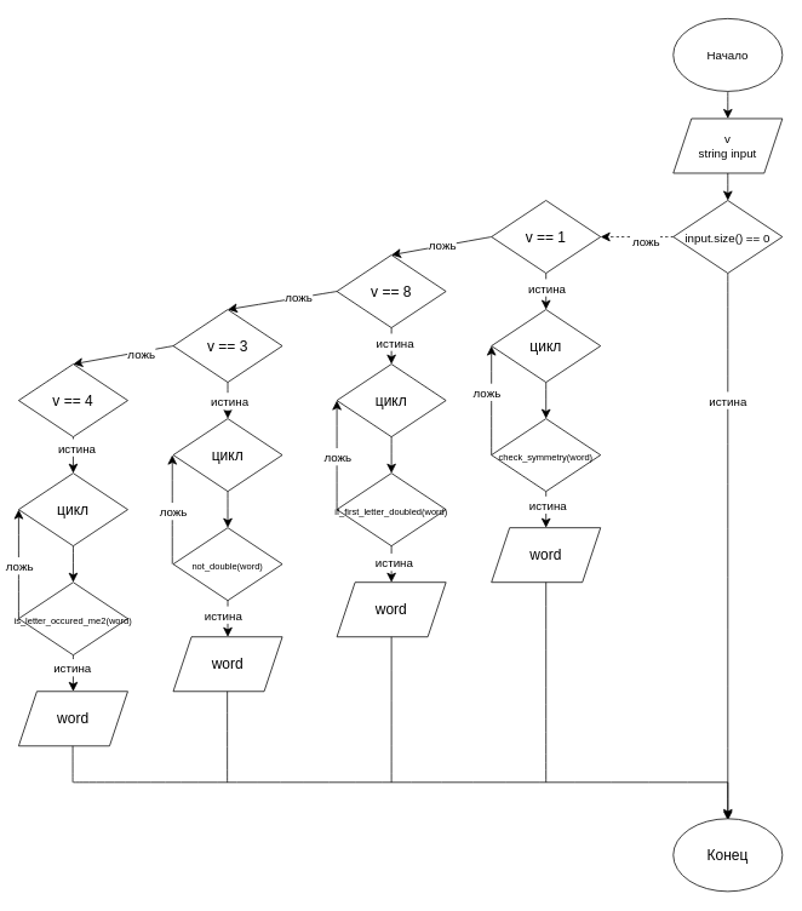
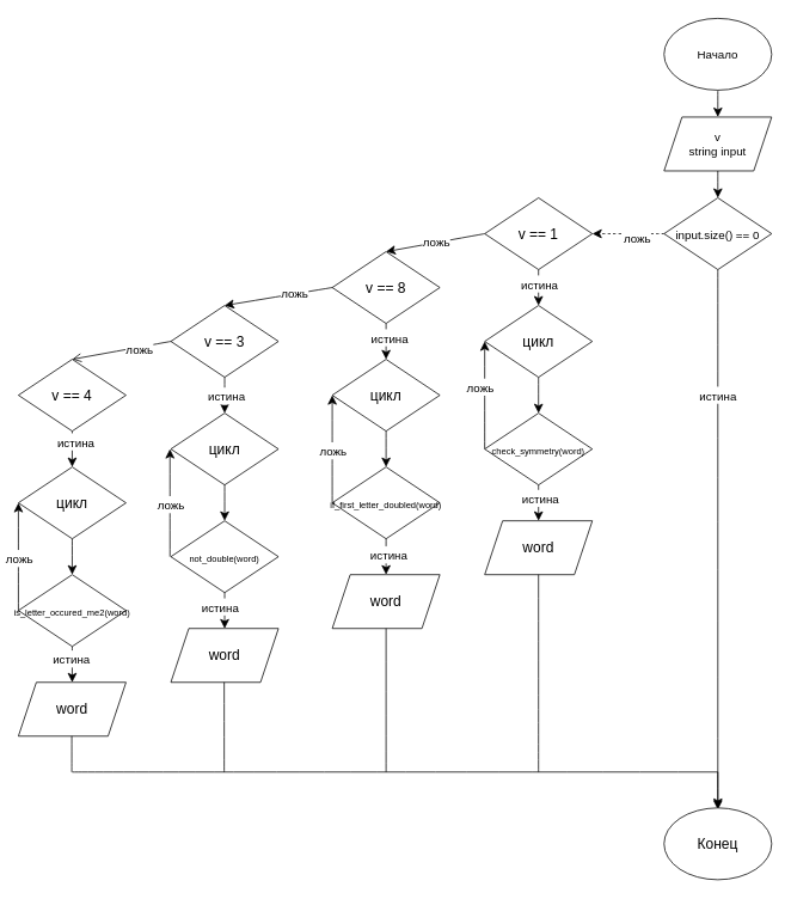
  <mxCell id="0" />
  <mxCell id="1" parent="0" />
  <mxCell id="2" value="" style="edgeStyle=none;curved=1;rounded=0;orthogonalLoop=1;jettySize=auto;html=1;fontSize=12;startSize=8;endSize=8;" edge="1" parent="1" source="3" target="5"><mxGeometry relative="1" as="geometry" /></mxCell>
  <mxCell id="3" value="&lt;div style=&quot;font-size: 13px;&quot;&gt;&lt;font style=&quot;font-size: 13px;&quot;&gt;Начало&lt;/font&gt;&lt;/div&gt;" style="ellipse;whiteSpace=wrap;html=1;" parent="1" vertex="1"><mxGeometry x="740" y="20" width="120" height="80" as="geometry" /></mxCell>
  <mxCell id="4" value="" style="edgeStyle=none;curved=1;rounded=0;orthogonalLoop=1;jettySize=auto;html=1;fontSize=12;startSize=8;endSize=8;" edge="1" parent="1" source="5" target="10"><mxGeometry relative="1" as="geometry" /></mxCell>
  <mxCell id="5" value="&lt;div style=&quot;font-size: 13px;&quot;&gt;&lt;font style=&quot;font-size: 13px;&quot;&gt;v&lt;/font&gt;&lt;/div&gt;&lt;div style=&quot;font-size: 13px;&quot;&gt;&lt;font style=&quot;font-size: 13px;&quot;&gt;string input&lt;font style=&quot;font-size: 13px;&quot;&gt;&lt;br&gt;&lt;/font&gt;&lt;/font&gt;&lt;/div&gt;" style="shape=parallelogram;perimeter=parallelogramPerimeter;whiteSpace=wrap;html=1;fixedSize=1;fontSize=16;" vertex="1" parent="1"><mxGeometry x="740" y="130" width="120" height="60" as="geometry" /></mxCell>
  <mxCell id="6" style="edgeStyle=none;curved=1;rounded=0;orthogonalLoop=1;jettySize=auto;html=1;entryX=1;entryY=0.5;entryDx=0;entryDy=0;fontSize=12;startSize=8;endSize=8;dashed=1;" edge="1" parent="1" source="10" target="15"><mxGeometry relative="1" as="geometry" /></mxCell>
  <mxCell id="7" value="&lt;font style=&quot;font-size: 13px;&quot;&gt;ложь&lt;/font&gt;" style="edgeLabel;html=1;align=center;verticalAlign=middle;resizable=0;points=[];fontSize=16;" vertex="1" connectable="0" parent="6"><mxGeometry x="-0.225" y="3" relative="1" as="geometry"><mxPoint as="offset" /></mxGeometry></mxCell>
  <mxCell id="8" style="edgeStyle=none;curved=1;rounded=0;orthogonalLoop=1;jettySize=auto;html=1;fontSize=12;startSize=8;endSize=8;" edge="1" parent="1" source="10"><mxGeometry relative="1" as="geometry"><mxPoint x="800" y="902" as="targetPoint" /></mxGeometry></mxCell>
  <mxCell id="9" value="&lt;font style=&quot;font-size: 13px;&quot;&gt;истина&lt;/font&gt;" style="edgeLabel;html=1;align=center;verticalAlign=middle;resizable=0;points=[];fontSize=16;" vertex="1" connectable="0" parent="8"><mxGeometry x="-0.538" y="-1" relative="1" as="geometry"><mxPoint as="offset" /></mxGeometry></mxCell>
  <mxCell id="10" value="&lt;font style=&quot;font-size: 13px;&quot;&gt;input.size() == 0&lt;/font&gt;" style="rhombus;whiteSpace=wrap;html=1;fontSize=16;" vertex="1" parent="1"><mxGeometry x="740" y="220" width="120" height="80" as="geometry" /></mxCell>
  <mxCell id="11" value="" style="edgeStyle=none;curved=1;rounded=0;orthogonalLoop=1;jettySize=auto;html=1;fontSize=12;startSize=8;endSize=8;" edge="1" parent="1" source="15" target="17"><mxGeometry relative="1" as="geometry" /></mxCell>
  <mxCell id="12" value="&lt;font style=&quot;font-size: 13px;&quot;&gt;истина&lt;/font&gt;" style="edgeLabel;html=1;align=center;verticalAlign=middle;resizable=0;points=[];fontSize=16;" vertex="1" connectable="0" parent="11"><mxGeometry x="-0.25" relative="1" as="geometry"><mxPoint as="offset" /></mxGeometry></mxCell>
  <mxCell id="13" value="" style="edgeStyle=none;curved=1;rounded=0;orthogonalLoop=1;jettySize=auto;html=1;fontSize=12;startSize=8;endSize=8;exitX=0;exitY=0.5;exitDx=0;exitDy=0;entryX=0.5;entryY=0;entryDx=0;entryDy=0;" edge="1" parent="1" source="15" target="27"><mxGeometry relative="1" as="geometry"><mxPoint x="490" y="260" as="sourcePoint" /></mxGeometry></mxCell>
  <mxCell id="14" value="&lt;font style=&quot;font-size: 13px;&quot;&gt;ложь&lt;/font&gt;" style="edgeLabel;html=1;align=center;verticalAlign=middle;resizable=0;points=[];fontSize=16;" vertex="1" connectable="0" parent="13"><mxGeometry x="-0.025" y="-2" relative="1" as="geometry"><mxPoint as="offset" /></mxGeometry></mxCell>
  <mxCell id="15" value="v == 1" style="rhombus;whiteSpace=wrap;html=1;fontSize=16;" vertex="1" parent="1"><mxGeometry x="540" y="220" width="120" height="80" as="geometry" /></mxCell>
  <mxCell id="16" value="" style="edgeStyle=none;curved=1;rounded=0;orthogonalLoop=1;jettySize=auto;html=1;fontSize=12;startSize=8;endSize=8;" edge="1" parent="1" source="17" target="22"><mxGeometry relative="1" as="geometry" /></mxCell>
  <mxCell id="17" value="цикл " style="rhombus;whiteSpace=wrap;html=1;fontSize=16;" vertex="1" parent="1"><mxGeometry x="540" y="340" width="120" height="80" as="geometry" /></mxCell>
  <mxCell id="18" value="" style="edgeStyle=none;curved=1;rounded=0;orthogonalLoop=1;jettySize=auto;html=1;fontSize=12;startSize=8;endSize=8;" edge="1" parent="1" source="22" target="45"><mxGeometry relative="1" as="geometry" /></mxCell>
  <mxCell id="19" value="&lt;font style=&quot;font-size: 13px;&quot;&gt;истина&lt;/font&gt;" style="edgeLabel;html=1;align=center;verticalAlign=middle;resizable=0;points=[];fontSize=16;" vertex="1" connectable="0" parent="18"><mxGeometry x="-0.3" y="1" relative="1" as="geometry"><mxPoint as="offset" /></mxGeometry></mxCell>
  <mxCell id="20" style="edgeStyle=none;curved=1;rounded=0;orthogonalLoop=1;jettySize=auto;html=1;entryX=0;entryY=0.5;entryDx=0;entryDy=0;fontSize=12;startSize=8;endSize=8;exitX=0;exitY=0.5;exitDx=0;exitDy=0;" edge="1" parent="1" source="22" target="17"><mxGeometry relative="1" as="geometry"><Array as="points"><mxPoint x="540" y="470" /></Array></mxGeometry></mxCell>
  <mxCell id="21" value="&lt;font style=&quot;font-size: 13px;&quot;&gt;ложь&lt;/font&gt;" style="edgeLabel;html=1;align=center;verticalAlign=middle;resizable=0;points=[];fontSize=16;" vertex="1" connectable="0" parent="20"><mxGeometry x="0.167" y="6" relative="1" as="geometry"><mxPoint as="offset" /></mxGeometry></mxCell>
  <mxCell id="22" value="&lt;font size=&quot;1&quot;&gt;check_symmetry(word)&lt;/font&gt;" style="rhombus;whiteSpace=wrap;html=1;fontSize=16;" vertex="1" parent="1"><mxGeometry x="540" y="460" width="120" height="80" as="geometry" /></mxCell>
  <mxCell id="23" style="edgeStyle=none;curved=1;rounded=0;orthogonalLoop=1;jettySize=auto;html=1;entryX=0.5;entryY=0;entryDx=0;entryDy=0;fontSize=12;startSize=8;endSize=8;exitX=0;exitY=0.5;exitDx=0;exitDy=0;" edge="1" parent="1" source="27" target="33"><mxGeometry relative="1" as="geometry"><mxPoint x="310" y="320" as="sourcePoint" /></mxGeometry></mxCell>
  <mxCell id="24" value="&lt;font style=&quot;font-size: 13px;&quot;&gt;ложь&lt;/font&gt;" style="edgeLabel;html=1;align=center;verticalAlign=middle;resizable=0;points=[];fontSize=16;" vertex="1" connectable="0" parent="23"><mxGeometry x="-0.29" y="-2" relative="1" as="geometry"><mxPoint as="offset" /></mxGeometry></mxCell>
  <mxCell id="25" value="" style="edgeStyle=none;curved=1;rounded=0;orthogonalLoop=1;jettySize=auto;html=1;fontSize=12;startSize=8;endSize=8;" edge="1" parent="1" source="27" target="28"><mxGeometry relative="1" as="geometry" /></mxCell>
  <mxCell id="26" value="&lt;font style=&quot;font-size: 13px;&quot;&gt;истина&lt;/font&gt;" style="edgeLabel;html=1;align=center;verticalAlign=middle;resizable=0;points=[];fontSize=16;" vertex="1" connectable="0" parent="25"><mxGeometry x="-0.25" y="3" relative="1" as="geometry"><mxPoint as="offset" /></mxGeometry></mxCell>
  <mxCell id="27" value="v == 8" style="rhombus;whiteSpace=wrap;html=1;fontSize=16;" vertex="1" parent="1"><mxGeometry x="370" y="280" width="120" height="80" as="geometry" /></mxCell>
  <mxCell id="28" value="цикл" style="rhombus;whiteSpace=wrap;html=1;fontSize=16;" vertex="1" parent="1"><mxGeometry x="370" y="400" width="120" height="80" as="geometry" /></mxCell>
- <mxCell id="29" style="edgeStyle=none;curved=1;rounded=0;orthogonalLoop=1;jettySize=auto;html=1;entryX=0.5;entryY=0;entryDx=0;entryDy=0;fontSize=12;startSize=8;endSize=8;exitX=0;exitY=0.5;exitDx=0;exitDy=0;" edge="1" parent="1" source="33" target="37"><mxGeometry relative="1" as="geometry"><mxPoint x="140" y="380" as="sourcePoint" /></mxGeometry></mxCell>
+ <mxCell id="29" style="edgeStyle=none;curved=1;rounded=0;orthogonalLoop=1;jettySize=auto;html=1;entryX=0.5;entryY=0;entryDx=0;entryDy=0;fontSize=12;startSize=8;endSize=8;exitX=0;exitY=0.5;exitDx=0;exitDy=0;endArrow=open;" edge="1" parent="1" source="33" target="37"><mxGeometry relative="1" as="geometry"><mxPoint x="140" y="380" as="sourcePoint" /></mxGeometry></mxCell>
  <mxCell id="30" value="&lt;font style=&quot;font-size: 13px;&quot;&gt;ложь&lt;/font&gt;" style="edgeLabel;html=1;align=center;verticalAlign=middle;resizable=0;points=[];fontSize=16;" vertex="1" connectable="0" parent="29"><mxGeometry x="-0.35" y="2" relative="1" as="geometry"><mxPoint y="-1" as="offset" /></mxGeometry></mxCell>
  <mxCell id="31" value="" style="edgeStyle=none;curved=1;rounded=0;orthogonalLoop=1;jettySize=auto;html=1;fontSize=12;startSize=8;endSize=8;" edge="1" parent="1" source="33" target="34"><mxGeometry relative="1" as="geometry" /></mxCell>
  <mxCell id="32" value="&lt;font style=&quot;font-size: 13px;&quot;&gt;истина&lt;/font&gt;" style="edgeLabel;html=1;align=center;verticalAlign=middle;resizable=0;points=[];fontSize=16;" vertex="1" connectable="0" parent="31"><mxGeometry y="1" relative="1" as="geometry"><mxPoint as="offset" /></mxGeometry></mxCell>
  <mxCell id="33" value="v == 3" style="rhombus;whiteSpace=wrap;html=1;fontSize=16;" vertex="1" parent="1"><mxGeometry x="190" y="340" width="120" height="80" as="geometry" /></mxCell>
  <mxCell id="34" value="цикл" style="rhombus;whiteSpace=wrap;html=1;fontSize=16;" vertex="1" parent="1"><mxGeometry x="190" y="460" width="120" height="80" as="geometry" /></mxCell>
  <mxCell id="35" value="" style="edgeStyle=none;curved=1;rounded=0;orthogonalLoop=1;jettySize=auto;html=1;fontSize=12;startSize=8;endSize=8;" edge="1" parent="1" source="37" target="38"><mxGeometry relative="1" as="geometry" /></mxCell>
  <mxCell id="36" value="&lt;font style=&quot;font-size: 13px;&quot;&gt;истина&lt;/font&gt;" style="edgeLabel;html=1;align=center;verticalAlign=middle;resizable=0;points=[];fontSize=16;" vertex="1" connectable="0" parent="35"><mxGeometry x="-0.45" y="3" relative="1" as="geometry"><mxPoint as="offset" /></mxGeometry></mxCell>
  <mxCell id="37" value="v == 4" style="rhombus;whiteSpace=wrap;html=1;fontSize=16;" vertex="1" parent="1"><mxGeometry x="20" y="400" width="120" height="80" as="geometry" /></mxCell>
  <mxCell id="38" value="цикл" style="rhombus;whiteSpace=wrap;html=1;fontSize=16;" vertex="1" parent="1"><mxGeometry x="20" y="520" width="120" height="80" as="geometry" /></mxCell>
  <mxCell id="39" value="" style="edgeStyle=none;curved=1;rounded=0;orthogonalLoop=1;jettySize=auto;html=1;fontSize=12;startSize=8;endSize=8;" edge="1" parent="1" target="40"><mxGeometry relative="1" as="geometry"><mxPoint x="430" y="480" as="sourcePoint" /></mxGeometry></mxCell>
  <mxCell id="40" value="&lt;font size=&quot;1&quot;&gt;if_first_letter_doubled(word)&lt;/font&gt;" style="rhombus;whiteSpace=wrap;html=1;fontSize=16;" vertex="1" parent="1"><mxGeometry x="370" y="520" width="120" height="80" as="geometry" /></mxCell>
  <mxCell id="41" value="" style="edgeStyle=none;curved=1;rounded=0;orthogonalLoop=1;jettySize=auto;html=1;fontSize=12;startSize=8;endSize=8;" edge="1" parent="1" target="42"><mxGeometry relative="1" as="geometry"><mxPoint x="250" y="540" as="sourcePoint" /></mxGeometry></mxCell>
  <mxCell id="42" value="&lt;font size=&quot;1&quot;&gt;not_double(word)&lt;/font&gt;" style="rhombus;whiteSpace=wrap;html=1;fontSize=16;" vertex="1" parent="1"><mxGeometry x="190" y="580" width="120" height="80" as="geometry" /></mxCell>
  <mxCell id="43" value="" style="edgeStyle=none;curved=1;rounded=0;orthogonalLoop=1;jettySize=auto;html=1;fontSize=12;startSize=8;endSize=8;" edge="1" parent="1" target="44"><mxGeometry relative="1" as="geometry"><mxPoint x="80" y="600" as="sourcePoint" /></mxGeometry></mxCell>
  <mxCell id="44" value="&lt;font size=&quot;1&quot;&gt;is_letter_occured_me2(word)&lt;/font&gt;" style="rhombus;whiteSpace=wrap;html=1;fontSize=16;" vertex="1" parent="1"><mxGeometry x="20" y="640" width="120" height="80" as="geometry" /></mxCell>
  <mxCell id="45" value="word" style="shape=parallelogram;perimeter=parallelogramPerimeter;whiteSpace=wrap;html=1;fixedSize=1;fontSize=16;" vertex="1" parent="1"><mxGeometry x="540" y="580" width="120" height="60" as="geometry" /></mxCell>
  <mxCell id="46" value="" style="edgeStyle=none;curved=1;rounded=0;orthogonalLoop=1;jettySize=auto;html=1;fontSize=12;startSize=8;endSize=8;" edge="1" parent="1" target="48"><mxGeometry relative="1" as="geometry"><mxPoint x="430" y="600" as="sourcePoint" /></mxGeometry></mxCell>
  <mxCell id="47" value="&lt;font style=&quot;font-size: 13px;&quot;&gt;истина&lt;/font&gt;" style="edgeLabel;html=1;align=center;verticalAlign=middle;resizable=0;points=[];fontSize=16;" vertex="1" connectable="0" parent="46"><mxGeometry x="-0.15" y="2" relative="1" as="geometry"><mxPoint as="offset" /></mxGeometry></mxCell>
  <mxCell id="48" value="word" style="shape=parallelogram;perimeter=parallelogramPerimeter;whiteSpace=wrap;html=1;fixedSize=1;fontSize=16;" vertex="1" parent="1"><mxGeometry x="370" y="640" width="120" height="60" as="geometry" /></mxCell>
  <mxCell id="49" value="" style="edgeStyle=none;curved=1;rounded=0;orthogonalLoop=1;jettySize=auto;html=1;fontSize=12;startSize=8;endSize=8;" edge="1" parent="1" target="51"><mxGeometry relative="1" as="geometry"><mxPoint x="250" y="660" as="sourcePoint" /></mxGeometry></mxCell>
  <mxCell id="50" value="&lt;font style=&quot;font-size: 13px;&quot;&gt;истина&lt;/font&gt;" style="edgeLabel;html=1;align=center;verticalAlign=middle;resizable=0;points=[];fontSize=16;" vertex="1" connectable="0" parent="49"><mxGeometry x="-0.25" y="-6" relative="1" as="geometry"><mxPoint as="offset" /></mxGeometry></mxCell>
  <mxCell id="51" value="word" style="shape=parallelogram;perimeter=parallelogramPerimeter;whiteSpace=wrap;html=1;fixedSize=1;fontSize=16;" vertex="1" parent="1"><mxGeometry x="190" y="700" width="120" height="60" as="geometry" /></mxCell>
  <mxCell id="52" value="" style="edgeStyle=none;curved=1;rounded=0;orthogonalLoop=1;jettySize=auto;html=1;fontSize=12;startSize=8;endSize=8;" edge="1" parent="1" target="54"><mxGeometry relative="1" as="geometry"><mxPoint x="80" y="720" as="sourcePoint" /></mxGeometry></mxCell>
  <mxCell id="53" value="&lt;div&gt;&lt;font style=&quot;font-size: 13px;&quot;&gt;истина&lt;/font&gt;&lt;/div&gt;" style="edgeLabel;html=1;align=center;verticalAlign=middle;resizable=0;points=[];fontSize=16;" vertex="1" connectable="0" parent="52"><mxGeometry x="-0.35" y="-2" relative="1" as="geometry"><mxPoint as="offset" /></mxGeometry></mxCell>
  <mxCell id="54" value="word" style="shape=parallelogram;perimeter=parallelogramPerimeter;whiteSpace=wrap;html=1;fixedSize=1;fontSize=16;" vertex="1" parent="1"><mxGeometry x="20" y="760" width="120" height="60" as="geometry" /></mxCell>
  <mxCell id="55" value="Конец" style="ellipse;whiteSpace=wrap;html=1;fontSize=16;" vertex="1" parent="1"><mxGeometry x="740" y="900" width="120" height="80" as="geometry" /></mxCell>
  <mxCell id="56" value="" style="endArrow=none;html=1;rounded=0;fontSize=12;startSize=8;endSize=8;curved=1;" edge="1" parent="1"><mxGeometry width="50" height="50" relative="1" as="geometry"><mxPoint x="79.5" y="860" as="sourcePoint" /><mxPoint x="79.5" y="820" as="targetPoint" /></mxGeometry></mxCell>
  <mxCell id="57" value="" style="endArrow=none;html=1;rounded=0;fontSize=12;startSize=8;endSize=8;curved=1;" edge="1" parent="1"><mxGeometry width="50" height="50" relative="1" as="geometry"><mxPoint x="80" y="860" as="sourcePoint" /><mxPoint x="800" y="860" as="targetPoint" /></mxGeometry></mxCell>
  <mxCell id="58" value="" style="endArrow=classic;html=1;rounded=0;fontSize=12;startSize=8;endSize=8;curved=1;entryX=0.5;entryY=0;entryDx=0;entryDy=0;" edge="1" parent="1" target="55"><mxGeometry width="50" height="50" relative="1" as="geometry"><mxPoint x="800" y="860" as="sourcePoint" /><mxPoint x="850" y="810" as="targetPoint" /></mxGeometry></mxCell>
  <mxCell id="59" value="" style="endArrow=none;html=1;rounded=0;fontSize=12;startSize=8;endSize=8;curved=1;" edge="1" parent="1"><mxGeometry width="50" height="50" relative="1" as="geometry"><mxPoint x="249.5" y="860" as="sourcePoint" /><mxPoint x="249.5" y="760" as="targetPoint" /></mxGeometry></mxCell>
  <mxCell id="60" value="" style="endArrow=none;html=1;rounded=0;fontSize=12;startSize=8;endSize=8;curved=1;" edge="1" parent="1"><mxGeometry width="50" height="50" relative="1" as="geometry"><mxPoint x="430" y="860" as="sourcePoint" /><mxPoint x="430" y="700" as="targetPoint" /></mxGeometry></mxCell>
  <mxCell id="61" value="" style="endArrow=none;html=1;rounded=0;fontSize=12;startSize=8;endSize=8;curved=1;" edge="1" parent="1"><mxGeometry width="50" height="50" relative="1" as="geometry"><mxPoint x="600" y="860" as="sourcePoint" /><mxPoint x="600" y="640" as="targetPoint" /></mxGeometry></mxCell>
  <mxCell id="62" style="edgeStyle=none;curved=1;rounded=0;orthogonalLoop=1;jettySize=auto;html=1;entryX=0;entryY=0.5;entryDx=0;entryDy=0;fontSize=12;startSize=8;endSize=8;exitX=0;exitY=0.5;exitDx=0;exitDy=0;" edge="1" parent="1"><mxGeometry relative="1" as="geometry"><mxPoint x="370" y="560" as="sourcePoint" /><mxPoint x="370" y="440" as="targetPoint" /><Array as="points"><mxPoint x="370" y="530" /></Array></mxGeometry></mxCell>
  <mxCell id="63" value="&lt;font style=&quot;font-size: 13px;&quot;&gt;ложь&lt;/font&gt;" style="edgeLabel;html=1;align=center;verticalAlign=middle;resizable=0;points=[];fontSize=16;" vertex="1" connectable="0" parent="62"><mxGeometry x="-0.017" relative="1" as="geometry"><mxPoint as="offset" /></mxGeometry></mxCell>
  <mxCell id="64" style="edgeStyle=none;curved=1;rounded=0;orthogonalLoop=1;jettySize=auto;html=1;entryX=0;entryY=0.5;entryDx=0;entryDy=0;fontSize=12;startSize=8;endSize=8;exitX=0;exitY=0.5;exitDx=0;exitDy=0;" edge="1" parent="1"><mxGeometry relative="1" as="geometry"><mxPoint x="189" y="620" as="sourcePoint" /><mxPoint x="189" y="500" as="targetPoint" /><Array as="points"><mxPoint x="189" y="590" /></Array></mxGeometry></mxCell>
  <mxCell id="65" value="&lt;font style=&quot;font-size: 13px;&quot;&gt;ложь&lt;/font&gt;" style="edgeLabel;html=1;align=center;verticalAlign=middle;resizable=0;points=[];fontSize=16;" vertex="1" connectable="0" parent="64"><mxGeometry x="-0.017" relative="1" as="geometry"><mxPoint as="offset" /></mxGeometry></mxCell>
  <mxCell id="66" style="edgeStyle=none;curved=1;rounded=0;orthogonalLoop=1;jettySize=auto;html=1;entryX=0;entryY=0.5;entryDx=0;entryDy=0;fontSize=12;startSize=8;endSize=8;exitX=0;exitY=0.5;exitDx=0;exitDy=0;" edge="1" parent="1"><mxGeometry relative="1" as="geometry"><mxPoint x="20" y="680" as="sourcePoint" /><mxPoint x="20" y="560" as="targetPoint" /><Array as="points"><mxPoint x="20" y="650" /></Array></mxGeometry></mxCell>
  <mxCell id="67" value="&lt;font style=&quot;font-size: 13px;&quot;&gt;ложь&lt;/font&gt;" style="edgeLabel;html=1;align=center;verticalAlign=middle;resizable=0;points=[];fontSize=16;" vertex="1" connectable="0" parent="66"><mxGeometry x="-0.017" relative="1" as="geometry"><mxPoint as="offset" /></mxGeometry></mxCell>
